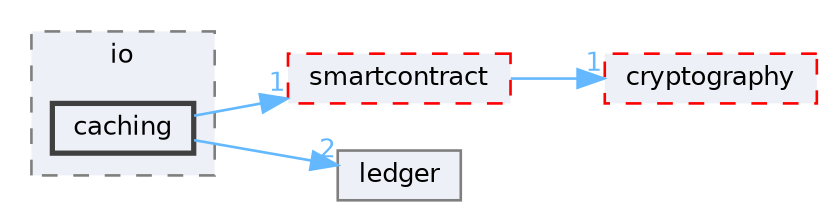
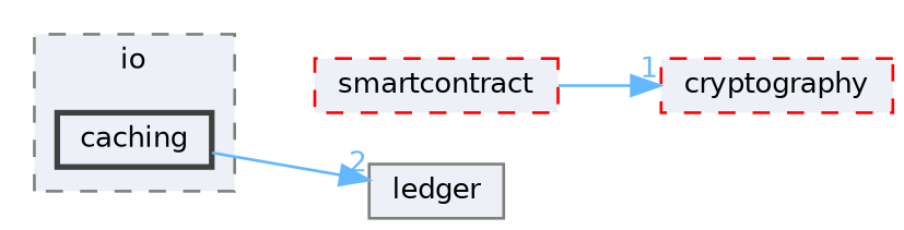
  digraph {
    compound=true
    rankdir=LR
    node [color=red fillcolor="#edf0f7" fontname=Helvetica fontsize=10 shape=box style="filled,dashed"]
    edge [color=steelblue1 fontcolor=steelblue1 fontname=Helvetica fontsize=10 headlabel=1 labeldistance=1.5 labelfontname=Helvetica labelfontsize=10]
    n1 [color=grey25 height=0.2 label=caching style="filled,bold" width=0.4]
    n2 [height=0.2 label=smartcontract width=0.4]
    n3 [color=grey50 height=0.2 label=ledger style=filled width=0.4]
    n4 [height=0.2 label=cryptography width=0.4]
    subgraph cluster_1 {
      bgcolor="#edf0f7"
      fontname=Helvetica
      fontsize=10
      label=io
      pencolor=grey50
      style="filled,dashed"
      n1
    }
-   n1 -> n2
    n1 -> n3 [headlabel=2]
    n2 -> n4
  }
